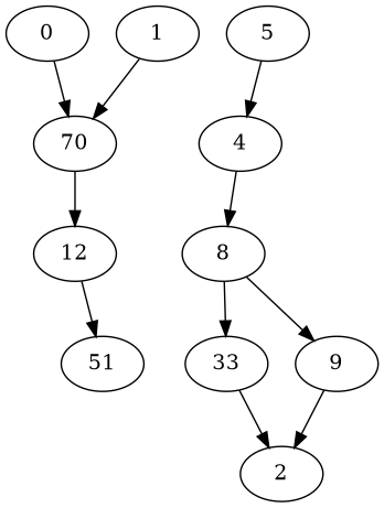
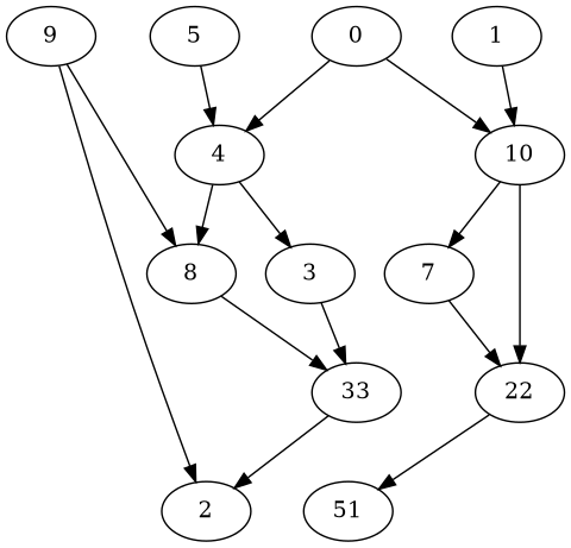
  digraph {
    edge [weight=0]
    0
    4
-   10 [label=70]
+   10
+   3
    8
-   12
+   7
+   12 [label=22]
    1
    n9 [label=33]
    2
    9
    5
    n13 [label=51]
+   0 -> 4
    0 -> 10
+   4 -> 3
    4 -> 8
+   10 -> 7
    10 -> 12 [weight=1]
+   3 -> n9
    8 -> n9
-   8 -> 9
+   9 -> 8
+   7 -> 12
    12 -> n13
    1 -> 10
    n9 -> 2
    9 -> 2
    5 -> 4
  }
